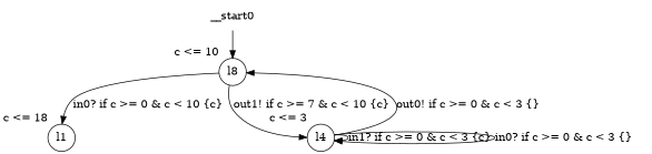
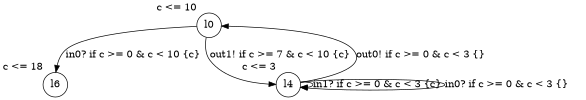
  digraph {
    node [shape=circle margin=0]
-   __start0 [shape=none margin=""]
-   n2 [label=l8 xlabel="c <= 10"]
-   n3 [label=l1 xlabel="c <= 18"]
+   n2 [label=l0 xlabel="c <= 10"]
+   n3 [label=l6 xlabel="c <= 18"]
    n4 [label=l4 xlabel="c <= 3"]
-   __start0 -> n2
    n2 -> n3 [label="in0? if c >= 0 & c < 10 {c} "]
    n2 -> n4 [label="out1! if c >= 7 & c < 10 {c} "]
    n4 -> n2 [label="out0! if c >= 0 & c < 3 {} "]
    n4 -> n4 [label="in1? if c >= 0 & c < 3 {c} "]
    n4 -> n4 [label="in0? if c >= 0 & c < 3 {} "]
  }
